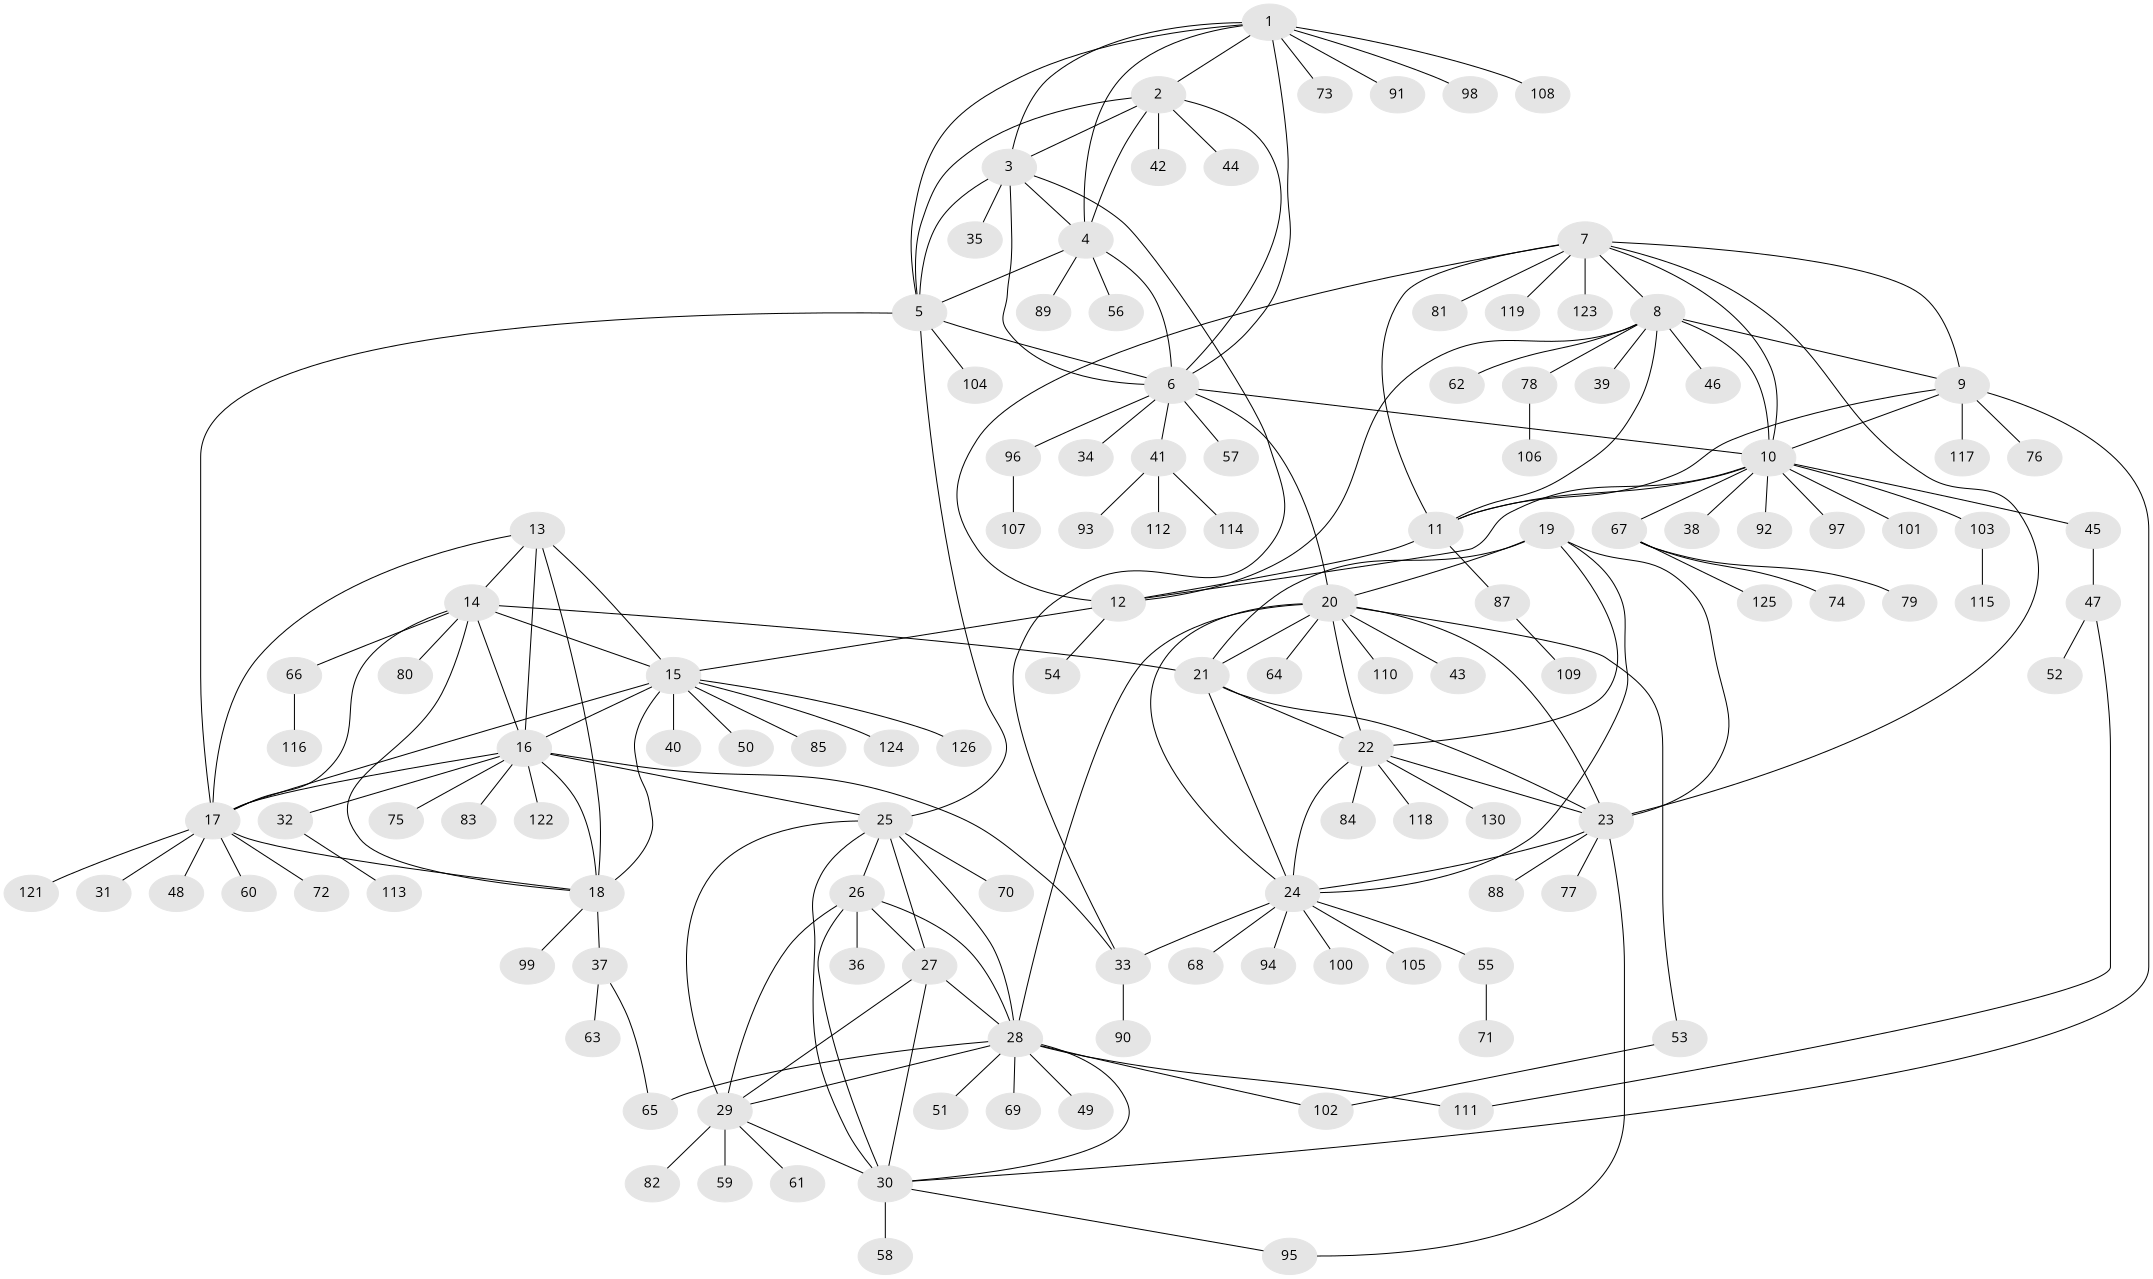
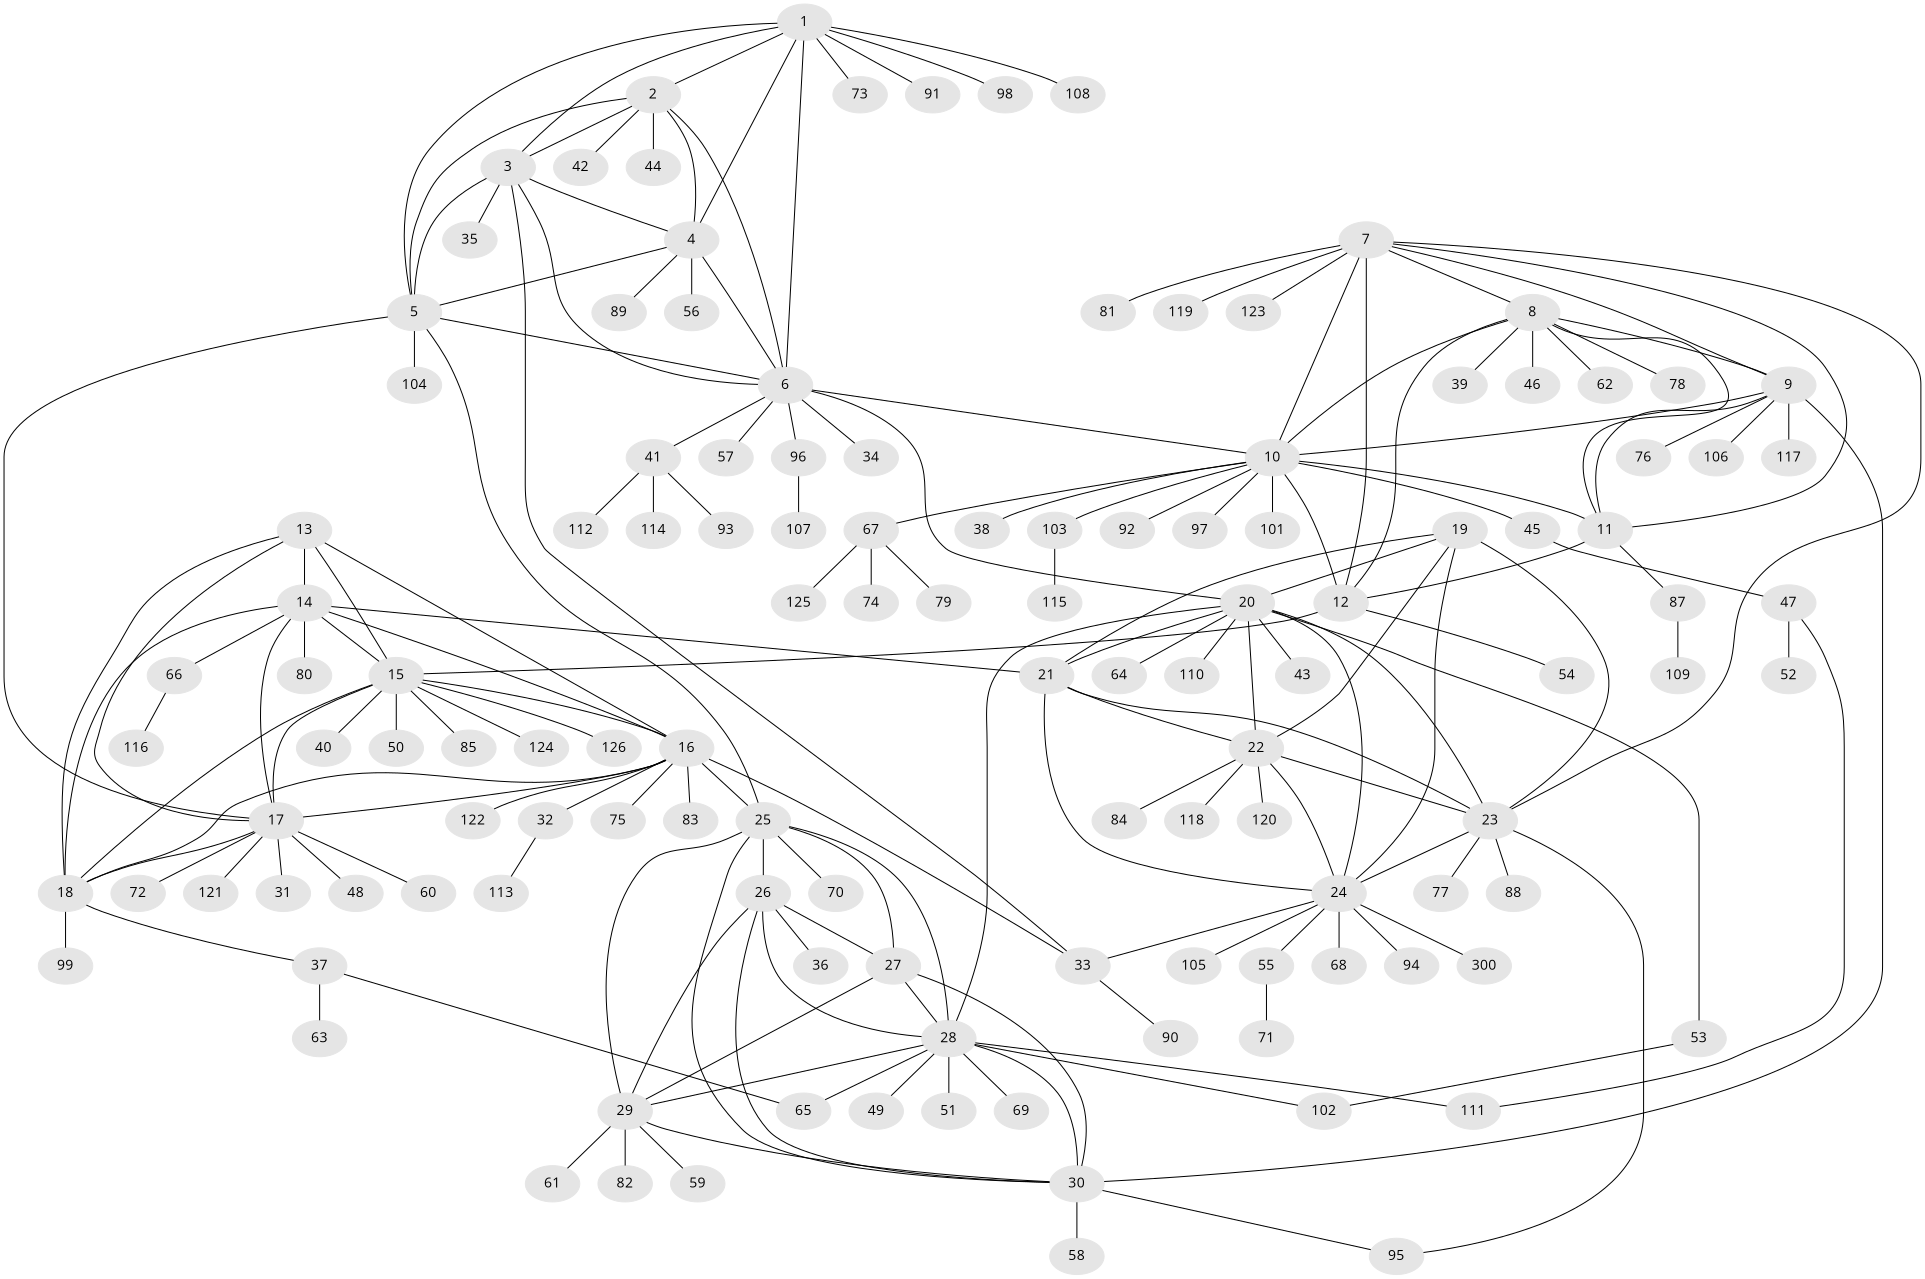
  graph {
    fontname="Open Sans"
    node [color=gray90 fontname="Open Sans" style=filled]
    edge [fontname="Open Sans"]
    1
    2
    3
    4
    5
    6
    73
    91
    98
    108
    42
    44
    33
    35
    56
    89
    17
    25
    104
    10
    20
    34
    41
    57
    96
    90
    18
    31
    48
    60
    72
    121
    30
    28
    70
    26
    27
    29
    11
    12
    38
    45
    67
    92
    97
    101
    103
    23
    21
    22
    24
    43
    53
    64
    110
    93
    112
    114
    107
    7
    8
    9
    81
    119
    123
    39
    46
    62
    78
    76
    106
    117
    87
    15
    54
    77
    88
    95
    58
    47
    74
    79
    125
    115
    109
    16
    40
    50
    85
    124
    126
    13
    14
    66
    80
    32
    75
    83
    122
    37
    99
    116
    113
    65
    63
    19
    84
    118
-   120 [label=130]
+   120
    55
    68
    94
-   100
+   100 [label=300]
    105
    49
    51
    69
    102
    111
    71
    36
    59
    61
    82
    52
    1 -- 2
    1 -- 3
    1 -- 4
    1 -- 5
    1 -- 6
    1 -- 73
    1 -- 91
    1 -- 98
    1 -- 108
    2 -- 3
    2 -- 4
    2 -- 5
    2 -- 6
    2 -- 42
    2 -- 44
    3 -- 4
    3 -- 5
    3 -- 6
    3 -- 33
    3 -- 35
    4 -- 5
    4 -- 6
    4 -- 56
    4 -- 89
    5 -- 6
    5 -- 17
    5 -- 25
    5 -- 104
    6 -- 10
    6 -- 20
    6 -- 34
    6 -- 41
    6 -- 57
    6 -- 96
    33 -- 90
    17 -- 18
    17 -- 31
    17 -- 48
    17 -- 60
    17 -- 72
    17 -- 121
    25 -- 30
    25 -- 28
    25 -- 70
    25 -- 26
    25 -- 27
    25 -- 29
    10 -- 11
    10 -- 12
    10 -- 38
    10 -- 45
    10 -- 67
    10 -- 92
    10 -- 97
    10 -- 101
    10 -- 103
    20 -- 28
    20 -- 23
    20 -- 21
    20 -- 22
    20 -- 24
    20 -- 43
    20 -- 53
    20 -- 64
    20 -- 110
    41 -- 93
    41 -- 112
    41 -- 114
    96 -- 107
    18 -- 37
    18 -- 99
    30 -- 95
    30 -- 58
    28 -- 30
    28 -- 29
    28 -- 65
    28 -- 49
    28 -- 51
    28 -- 69
    28 -- 102
    28 -- 111
    26 -- 30
    26 -- 28
    26 -- 27
    26 -- 29
    26 -- 36
    27 -- 30
    27 -- 28
    27 -- 29
    29 -- 30
    29 -- 59
    29 -- 61
    29 -- 82
    11 -- 12
    11 -- 87
    12 -- 15
    12 -- 54
    45 -- 47
    67 -- 74
    67 -- 79
    67 -- 125
    103 -- 115
    23 -- 24
    23 -- 77
    23 -- 88
    23 -- 95
    21 -- 23
    21 -- 22
    21 -- 24
    22 -- 23
    22 -- 24
    22 -- 84
    22 -- 118
    22 -- 120
    24 -- 33
    24 -- 55
    24 -- 68
    24 -- 94
    24 -- 100
    24 -- 105
    53 -- 102
    7 -- 10
    7 -- 11
    7 -- 12
    7 -- 23
    7 -- 8
    7 -- 9
    7 -- 81
    7 -- 119
    7 -- 123
    8 -- 10
    8 -- 11
    8 -- 12
    8 -- 9
    8 -- 39
    8 -- 46
    8 -- 62
    8 -- 78
    9 -- 10
    9 -- 30
    9 -- 11
    9 -- 76
-   78 -- 106
+   9 -- 106
    9 -- 117
    87 -- 109
    15 -- 17
    15 -- 18
    15 -- 16
    15 -- 40
    15 -- 50
    15 -- 85
    15 -- 124
    15 -- 126
    47 -- 111
    47 -- 52
    16 -- 33
    16 -- 17
    16 -- 25
    16 -- 18
    16 -- 32
    16 -- 75
    16 -- 83
    16 -- 122
    13 -- 17
    13 -- 18
    13 -- 15
    13 -- 16
    13 -- 14
    14 -- 17
    14 -- 18
    14 -- 21
    14 -- 15
    14 -- 16
    14 -- 66
    14 -- 80
    66 -- 116
    32 -- 113
    37 -- 65
    37 -- 63
    19 -- 20
    19 -- 23
    19 -- 21
    19 -- 22
    19 -- 24
    55 -- 71
  }
